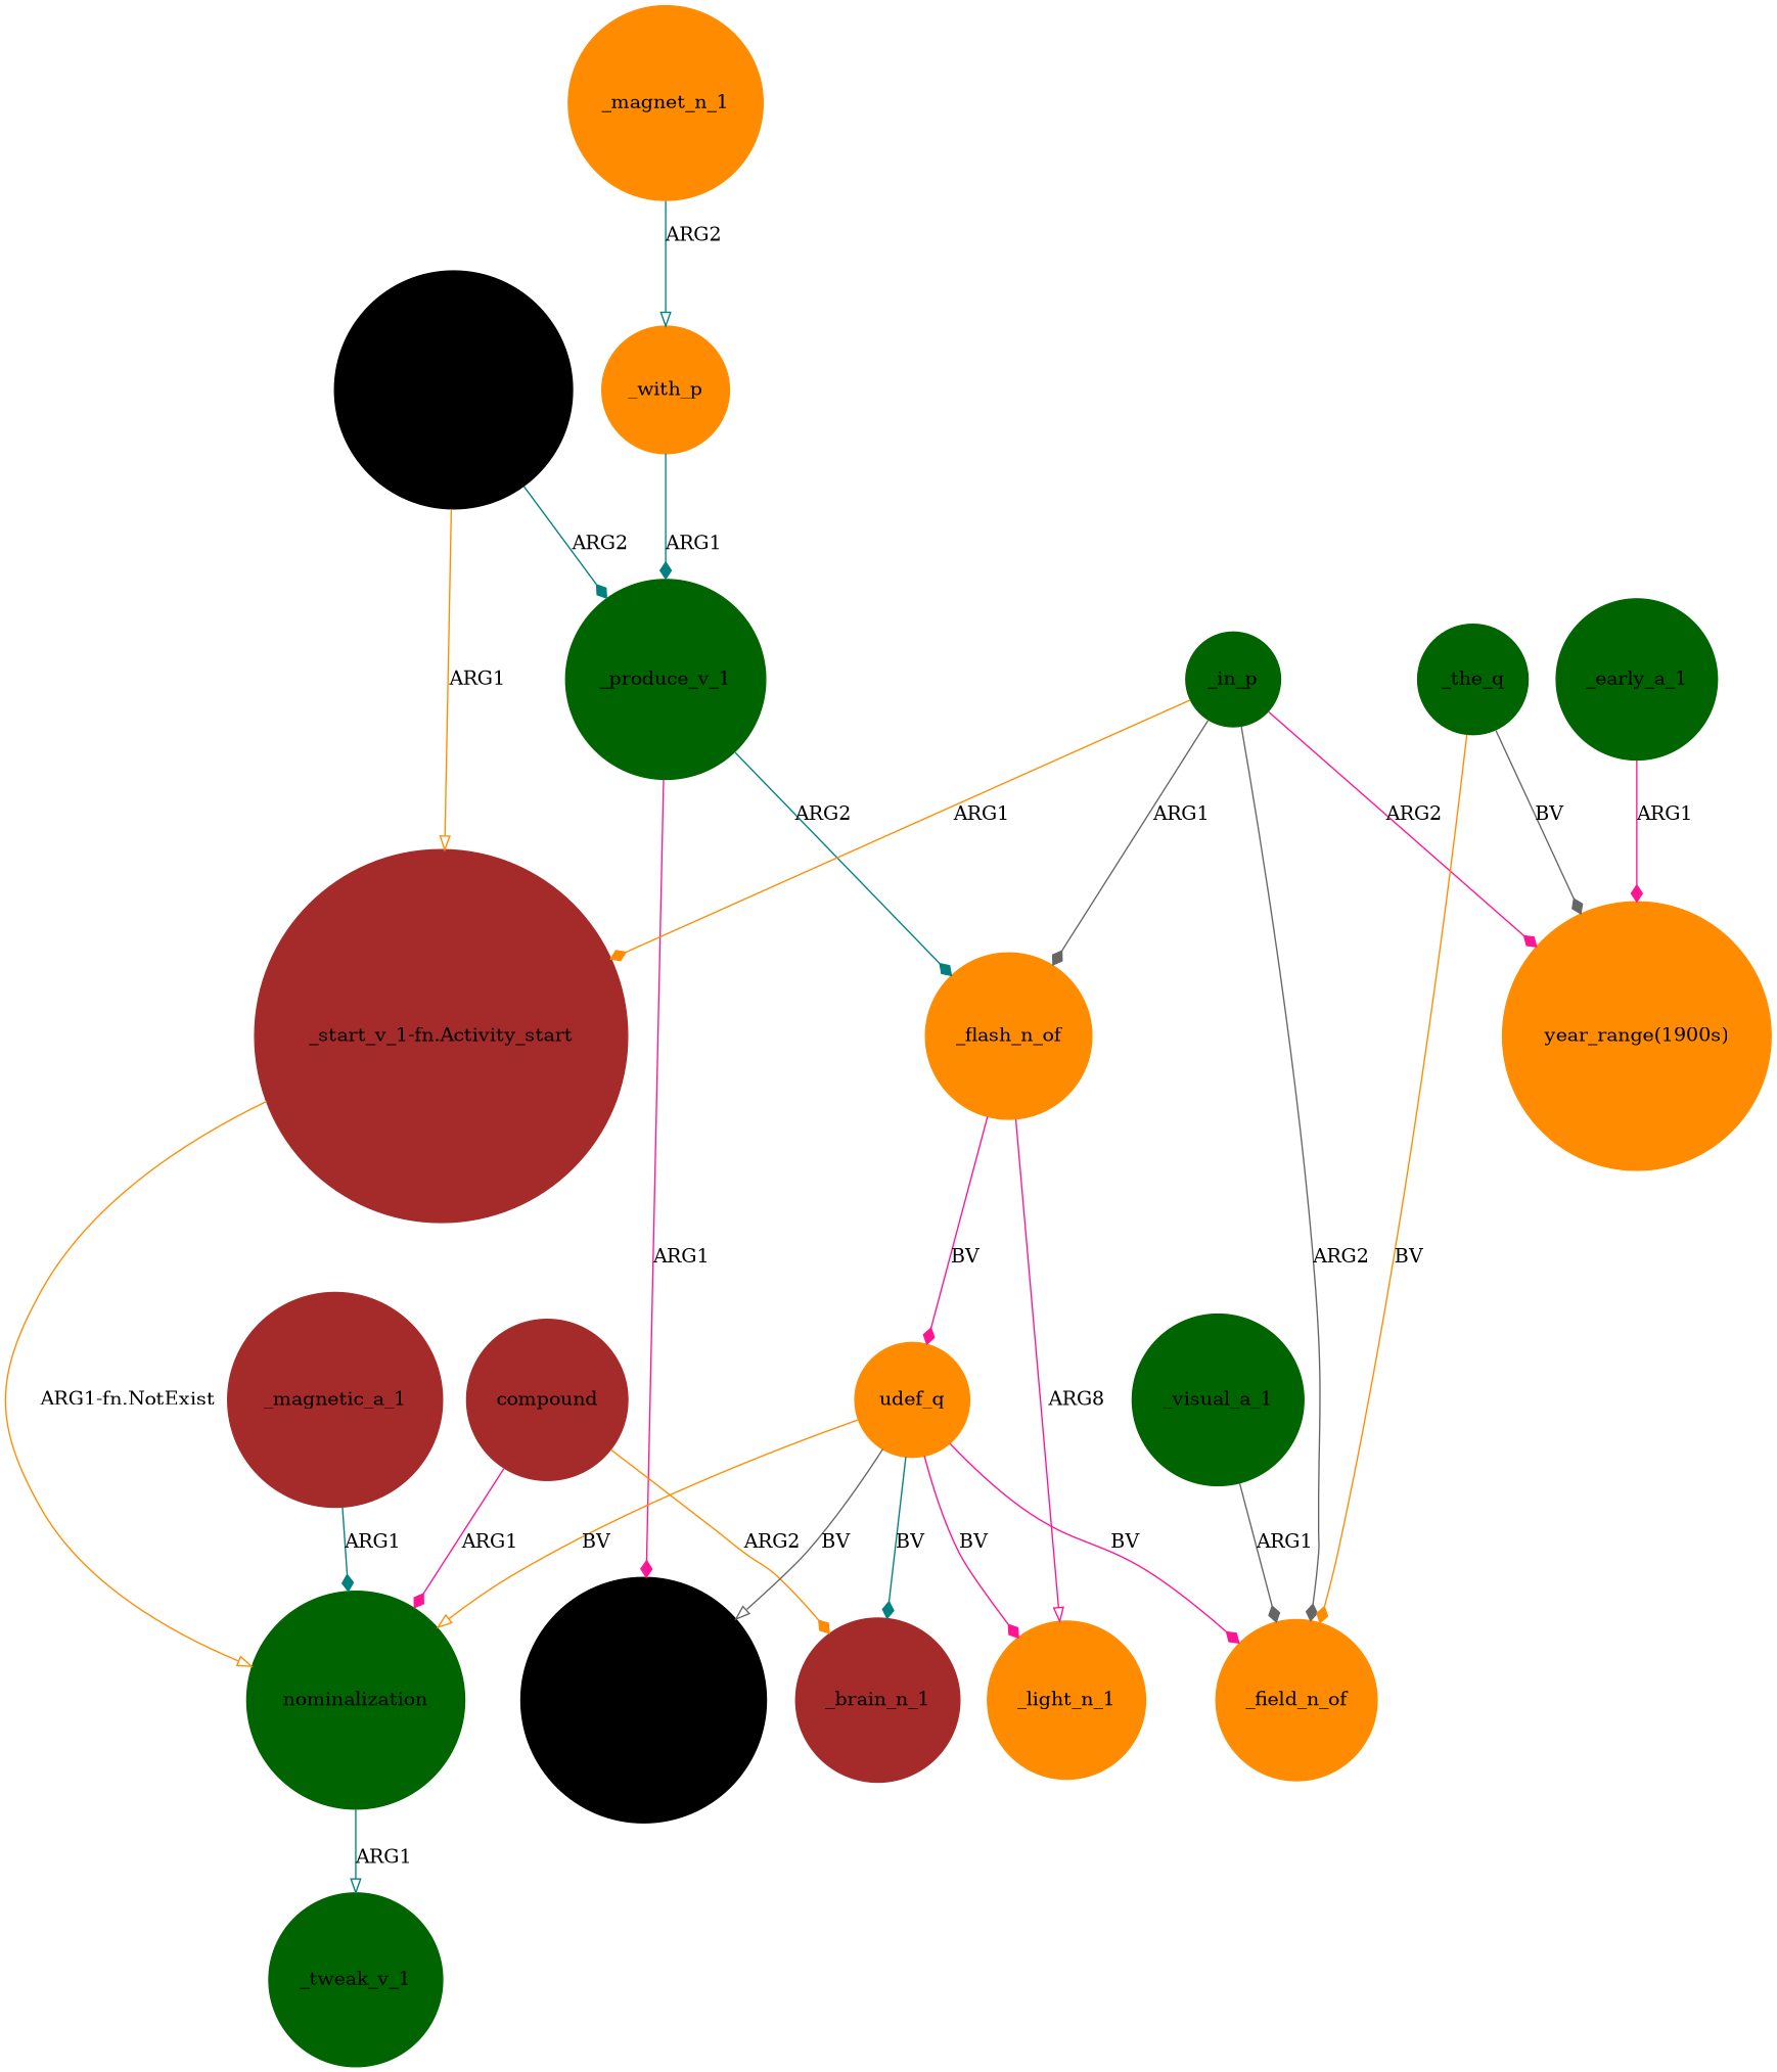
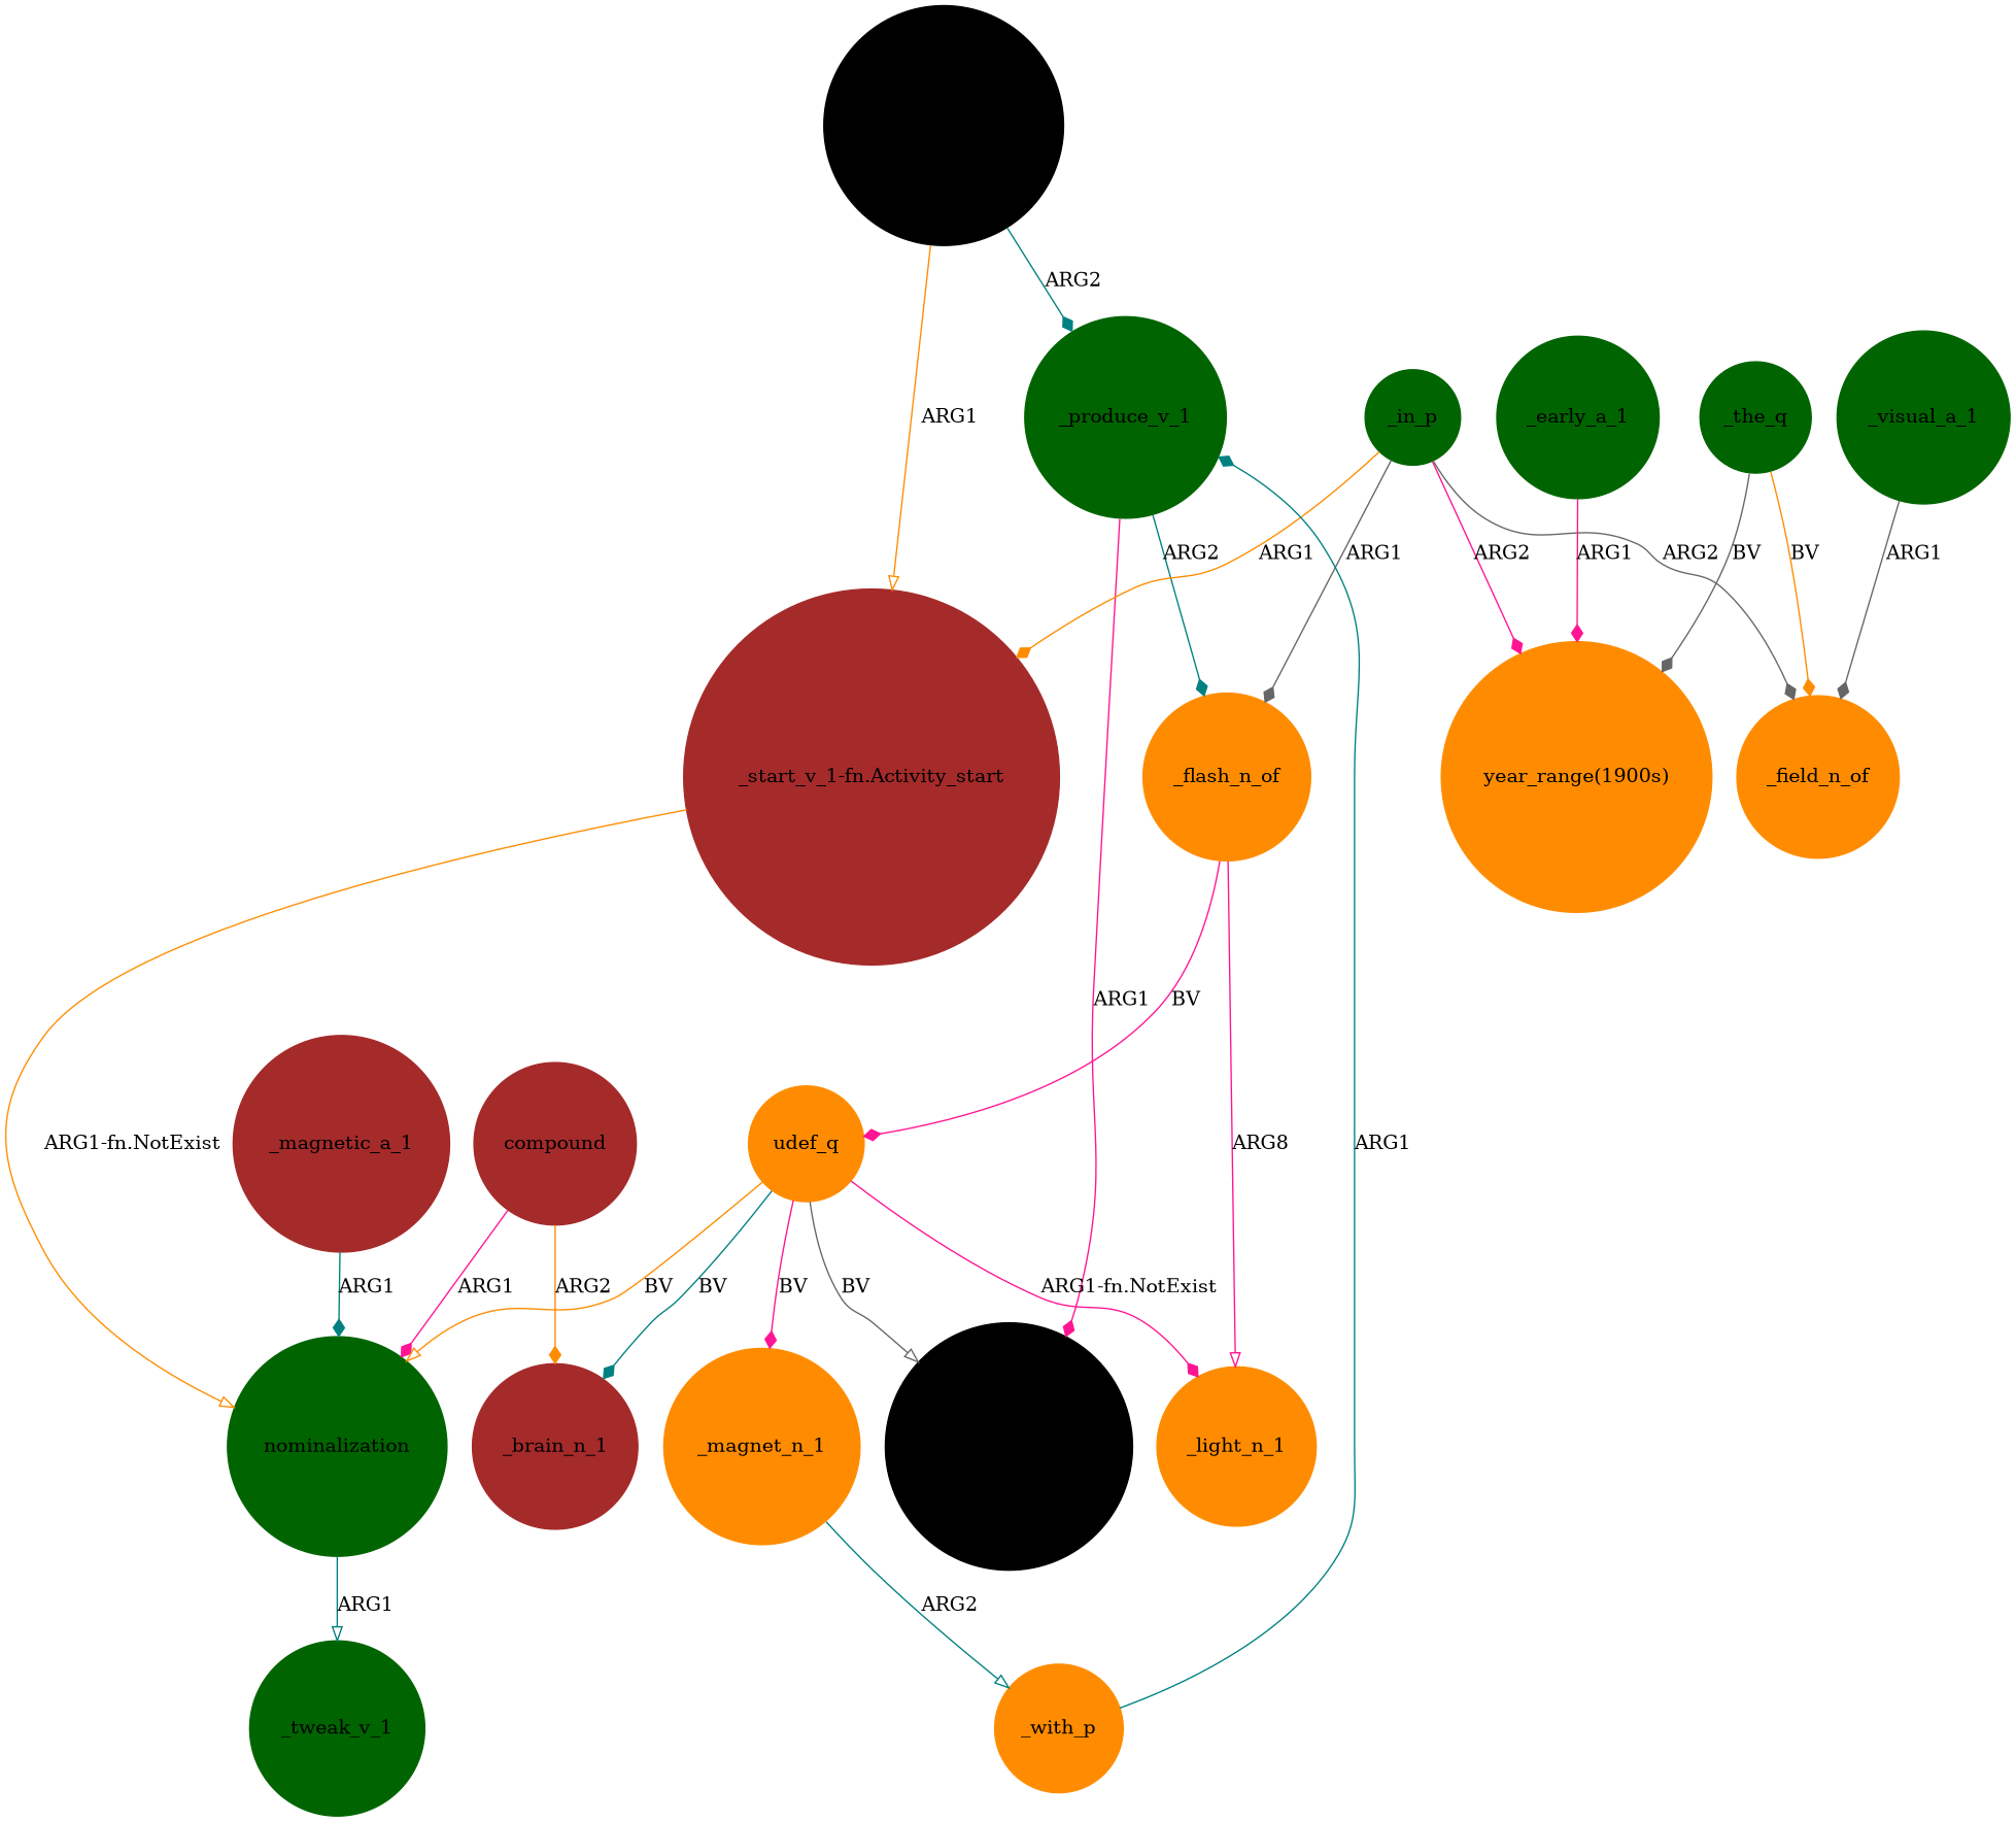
  digraph {
    node [color=darkgreen shape=circle style=filled]
    edge [arrowhead=diamond color=deeppink]
    _when_x_subord [color=black]
    "_start_v_1-fn.Activity_start" [color=brown]
    _produce_v_1
    nominalization
    _flash_n_of [color=darkorange]
    _researcher_n_of [color=black]
    _tweak_v_1
    compound [color=brown]
    _brain_n_1 [color=brown]
    _magnetic_a_1 [color=brown]
    _light_n_1 [color=darkorange]
    udef_q [color=darkorange]
    _in_p
    "year_range(1900s)" [color=darkorange]
    _field_n_of [color=darkorange]
    _early_a_1
    _magnet_n_1 [color=darkorange]
    _with_p [color=darkorange]
    _visual_a_1
    _the_q
    _when_x_subord -> "_start_v_1-fn.Activity_start" [arrowhead=onormal color=darkorange label=ARG1]
    _when_x_subord -> _produce_v_1 [color=teal label=ARG2]
    "_start_v_1-fn.Activity_start" -> nominalization [arrowhead=onormal color=darkorange label="ARG1-fn.NotExist"]
    _produce_v_1 -> _flash_n_of [color=teal label=ARG2]
    _produce_v_1 -> _researcher_n_of [label=ARG1]
    nominalization -> _tweak_v_1 [arrowhead=onormal color=teal label=ARG1]
    _flash_n_of -> _light_n_1 [arrowhead=onormal label=ARG8]
    _flash_n_of -> udef_q [label=BV]
    compound -> nominalization [label=ARG1]
    compound -> _brain_n_1 [color=darkorange label=ARG2]
    _magnetic_a_1 -> nominalization [color=teal label=ARG1]
    udef_q -> nominalization [arrowhead=onormal color=darkorange label=BV]
    udef_q -> _researcher_n_of [arrowhead=onormal color=gray40 label=BV]
    udef_q -> _brain_n_1 [color=teal label=BV]
-   udef_q -> _light_n_1 [label=BV]
-   udef_q -> _field_n_of [label=BV]
+   udef_q -> _light_n_1 [label="ARG1-fn.NotExist"]
+   udef_q -> _magnet_n_1 [label=BV]
    _in_p -> "_start_v_1-fn.Activity_start" [color=darkorange label=ARG1]
    _in_p -> _flash_n_of [color=gray40 label=ARG1]
    _in_p -> "year_range(1900s)" [label=ARG2]
    _in_p -> _field_n_of [color=gray40 label=ARG2]
    _early_a_1 -> "year_range(1900s)" [label=ARG1]
    _magnet_n_1 -> _with_p [arrowhead=onormal color=teal label=ARG2]
    _with_p -> _produce_v_1 [color=teal label=ARG1]
    _visual_a_1 -> _field_n_of [color=gray40 label=ARG1]
    _the_q -> "year_range(1900s)" [color=gray40 label=BV]
    _the_q -> _field_n_of [color=darkorange label=BV]
  }
